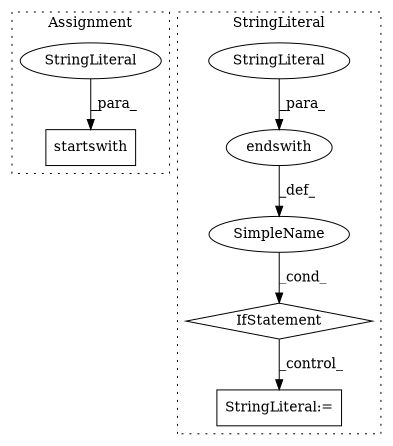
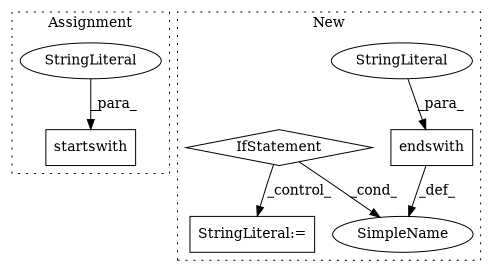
  digraph {
    node [a=32 shape=box]
    n1 [l="11,1" label=startswith s="23561,23585"]
    n2 [a=45 l=13 label=StringLiteral s=23572 shape=ellipse]
-   n3 [l="9,1" label=endswith s="23475,23491" shape=ellipse]
+   n3 [l="9,1" label=endswith s="23475,23491"]
    n4 [a=45 l=7 label=StringLiteral s=23484 shape=ellipse]
    n5 [a=25 l="4,2" label=IfStatement s="23457,23492" shape=diamond]
    n6 [a=42 label=SimpleName shape=ellipse]
    n7 [a=7 l=1 label="StringLiteral:=" s=23512]
    subgraph cluster_1 {
      label=Assignment
      style=dotted
      n1
      n2
    }
    subgraph cluster_2 {
-     label=StringLiteral
+     label=New
      style=dotted
      n3
      n4
      n5
      n6
      n7
    }
    n2 -> n1 [label=_para_]
    n3 -> n6 [label=_def_]
    n4 -> n3 [label=_para_]
    n5 -> n7 [label=_control_]
-   n6 -> n5 [label=_cond_]
+   n5 -> n6 [label=_cond_]
  }
